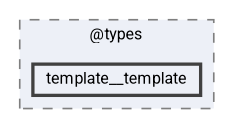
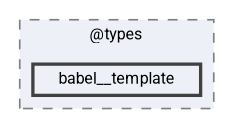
  digraph {
    compound=true
    fontname=Roboto
-   n1 [color=grey25 fillcolor="#edf0f7" fontname=Roboto fontsize=10 height=0.2 label=template__template shape=box style="filled,bold" width=0.4]
+   n1 [color=grey25 fillcolor="#edf0f7" fontname=Roboto fontsize=10 height=0.2 label=babel__template shape=box style="filled,bold" width=0.4]
    subgraph cluster_1 {
      bgcolor="#edf0f7"
      fontsize=10
      label="@types"
      pencolor=grey50
      style="filled,dashed"
      n1
    }
  }
